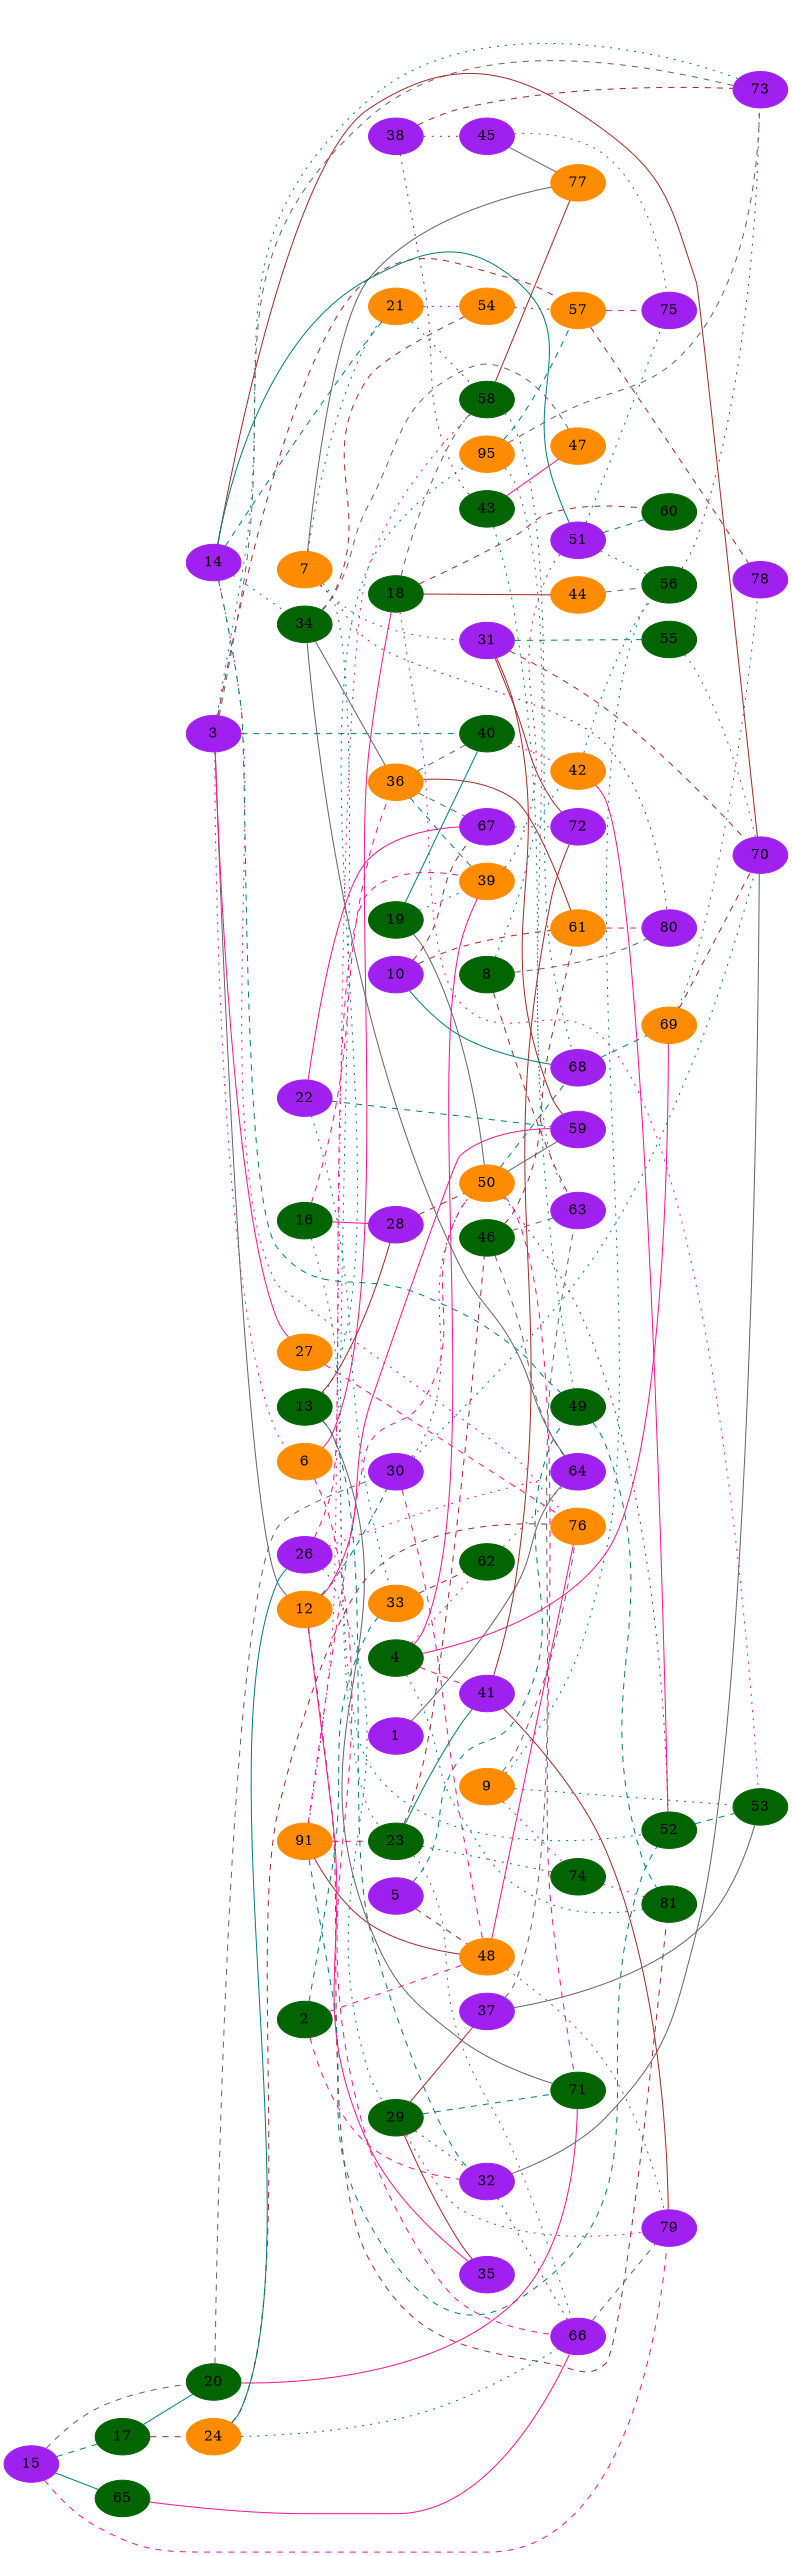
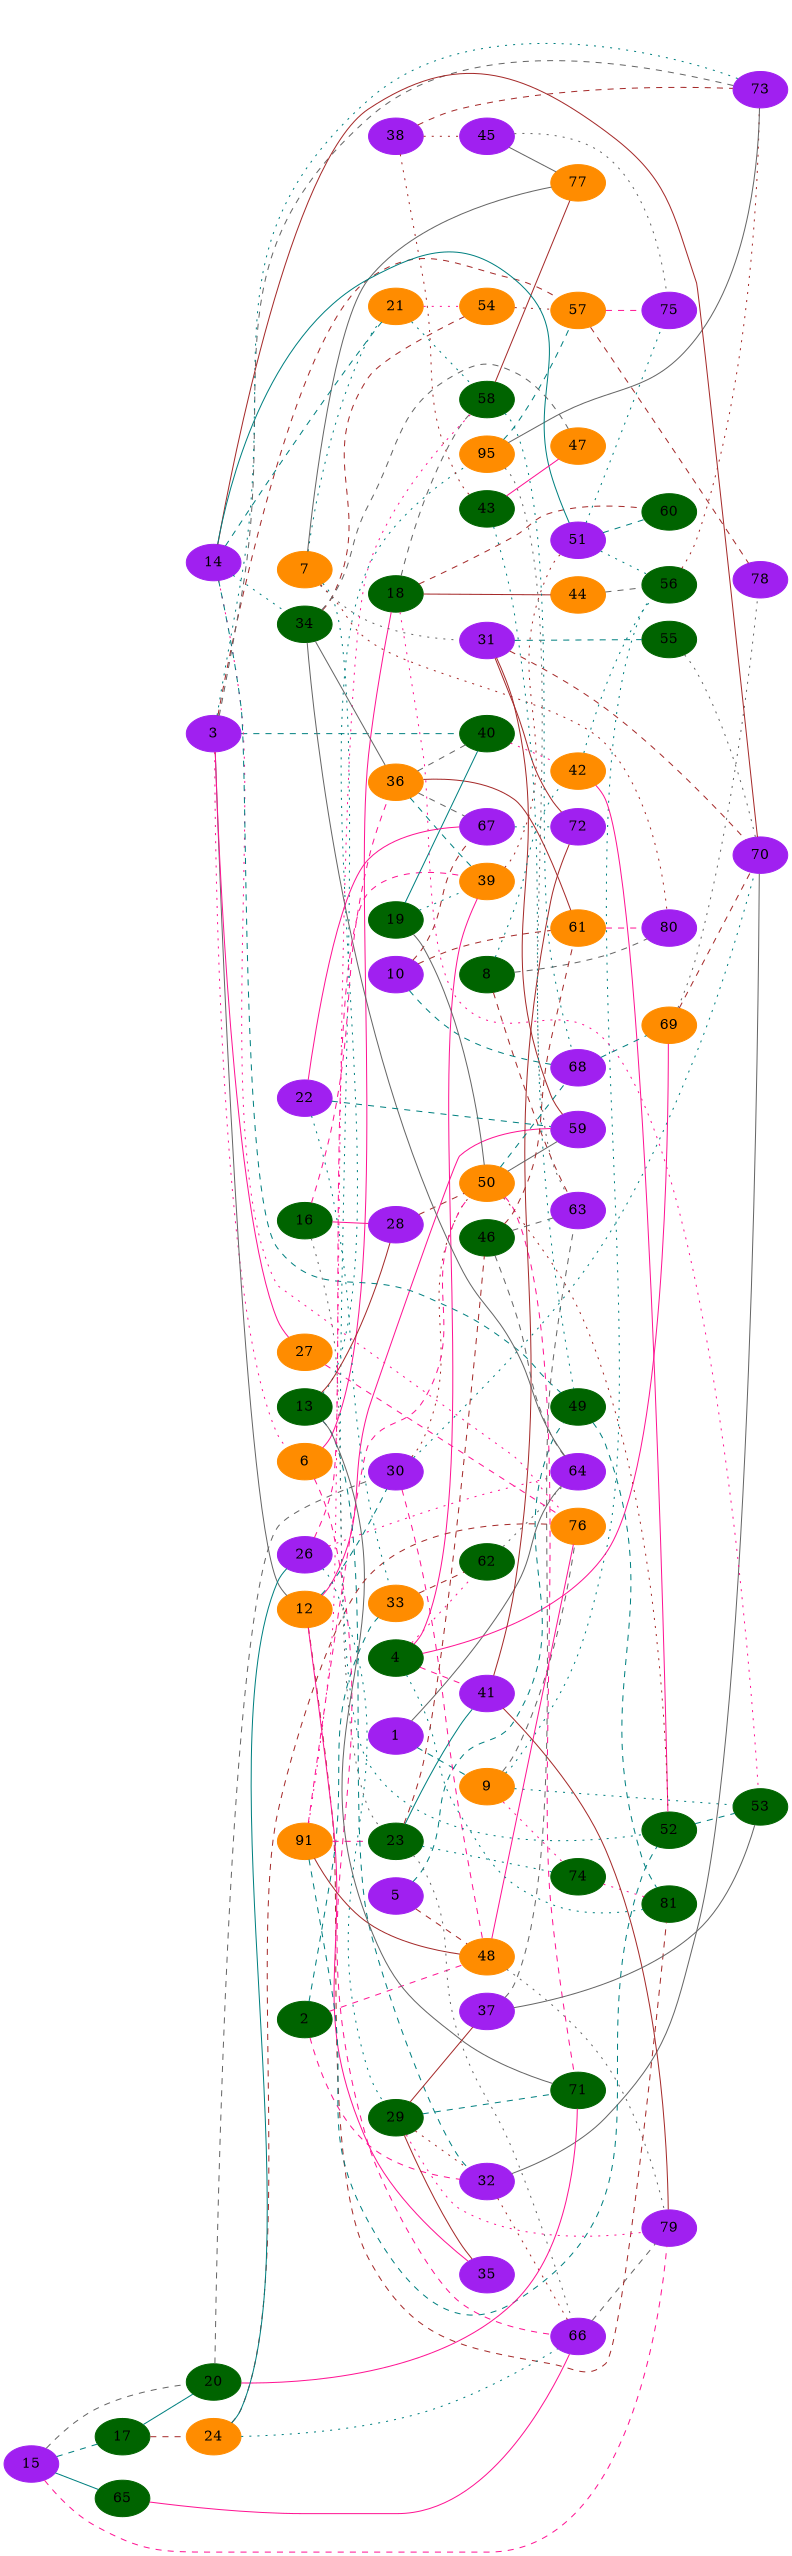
  graph {
    rankdir=LR
    node [color=purple style=filled]
    edge [color=teal style=dashed]
    9 [color=darkorange]
    1
    64
    53 [color=darkgreen]
    56 [color=darkgreen]
    74 [color=darkgreen]
    76 [color=darkorange]
    2 [color=darkgreen]
    32
    33 [color=darkorange]
    48 [color=darkorange]
    66
    70
    62 [color=darkgreen]
    79
    6 [color=darkorange]
    3
    12 [color=darkorange]
    27 [color=darkorange]
    40 [color=darkgreen]
    57 [color=darkorange]
    73
    18 [color=darkgreen]
    81 [color=darkgreen]
    30
    35
    59
    42 [color=darkorange]
    75
    78
    4 [color=darkgreen]
    39 [color=darkorange]
    41
    69 [color=darkorange]
    51
    72
    5
    49 [color=darkgreen]
    58 [color=darkgreen]
    44 [color=darkorange]
    60 [color=darkgreen]
    7 [color=darkorange]
    21 [color=darkorange]
    31
    52 [color=darkgreen]
    77 [color=darkorange]
    80
    54 [color=darkorange]
    55 [color=darkgreen]
    8 [color=darkgreen]
    63
    61 [color=darkorange]
    10
    67
    68
    n56 [color=darkorange label=91]
    23 [color=darkgreen]
    50 [color=darkorange]
    46 [color=darkgreen]
    71 [color=darkgreen]
    13 [color=darkgreen]
    n62 [color=darkorange label=95]
    28
    14
    34 [color=darkgreen]
    36 [color=darkorange]
    47 [color=darkorange]
    17 [color=darkgreen]
    15
    20 [color=darkgreen]
    65 [color=darkgreen]
    24 [color=darkorange]
    16 [color=darkgreen]
    26
    19 [color=darkgreen]
    22
    29 [color=darkgreen]
    37
    38
    43 [color=darkgreen]
    45
    9 -- 53 [style=dotted]
    9 -- 56 [style=dotted]
    9 -- 74 [color=deeppink style=dotted]
    9 -- 76 [color=gray40]
+   1 -- 9
    1 -- 64 [color=gray40 style=solid]
    56 -- 73 [color=brown style=dotted]
    74 -- 81 [color=deeppink style=dotted]
    2 -- 32 [color=deeppink]
    2 -- 33
    2 -- 48 [color=deeppink]
    32 -- 66 [color=brown style=dotted]
    32 -- 70 [color=gray40 style=solid]
    33 -- 62 [color=brown]
    48 -- 76 [color=deeppink style=solid]
    48 -- 79 [color=gray40 style=dotted]
    66 -- 79 [color=gray40]
    62 -- 64 [color=gray40 style=dotted]
    6 -- 66 [color=deeppink]
    6 -- 18 [color=deeppink style=solid]
    3 -- 6 [color=deeppink style=dotted]
    3 -- 12 [color=gray40 style=solid]
    3 -- 27 [color=deeppink style=solid]
    3 -- 40
    3 -- 57 [color=brown]
    3 -- 73 [color=gray40]
    3 -- 73 [style=dotted]
    12 -- 81 [color=brown]
    12 -- 30
    12 -- 35 [color=deeppink style=solid]
    12 -- 59 [color=deeppink style=solid]
    27 -- 76 [color=deeppink]
    40 -- 42 [color=deeppink style=dotted]
    57 -- 75 [color=deeppink]
    57 -- 78 [color=brown]
    18 -- 53 [color=deeppink style=dotted]
    18 -- 58 [color=gray40]
    18 -- 44 [color=brown style=solid]
    18 -- 60 [color=brown]
    30 -- 48 [color=deeppink]
    30 -- 70 [style=dotted]
    30 -- 50 [color=brown style=dotted]
    42 -- 56 [style=dotted]
    42 -- 52 [color=deeppink style=solid]
    4 -- 62 [color=deeppink style=dotted]
    4 -- 81 [style=dotted]
    4 -- 39 [color=deeppink style=solid]
    4 -- 41 [color=deeppink]
    4 -- 69 [color=deeppink style=solid]
    39 -- 51 [color=brown style=dotted]
    41 -- 79 [color=brown style=solid]
    41 -- 72 [color=brown style=solid]
    69 -- 70 [color=brown]
    69 -- 78 [color=gray40 style=dotted]
    51 -- 56 [style=dotted]
    51 -- 75 [style=dotted]
    51 -- 60
    5 -- 48 [color=brown]
    5 -- 49
    49 -- 81
    58 -- 77 [color=brown style=solid]
    58 -- 68 [style=dotted]
    44 -- 56 [color=gray40]
    7 -- 21 [style=dotted]
    7 -- 31 [color=gray40 style=dotted]
    7 -- 52 [style=dotted]
    7 -- 77 [color=gray40 style=solid]
    7 -- 80 [color=brown style=dotted]
    21 -- 58 [style=dotted]
    21 -- 54 [color=deeppink style=dotted]
    31 -- 70 [color=brown]
    31 -- 59 [color=brown style=solid]
    31 -- 72 [color=brown style=solid]
    31 -- 55
    52 -- 53
    54 -- 57 [color=brown style=dotted]
    55 -- 70 [color=gray40 style=dotted]
    8 -- 42 [style=dotted]
    8 -- 80 [color=gray40]
    8 -- 63 [color=brown]
    61 -- 80 [color=deeppink]
    10 -- 61 [color=brown]
    10 -- 67 [color=brown]
-   10 -- 68 [style=solid]
+   10 -- 68
    67 -- 72 [style=dotted]
    68 -- 69
    n56 -- 48 [color=brown style=solid]
    n56 -- 58 [color=deeppink style=dotted]
    n56 -- 52
    n56 -- 23 [color=deeppink]
    n56 -- 50 [color=deeppink]
    23 -- 74 [style=dotted]
    23 -- 66 [color=gray40 style=dotted]
    23 -- 41 [style=solid]
    23 -- 46 [color=brown]
    50 -- 59 [color=gray40 style=solid]
    50 -- 52 [color=brown style=dotted]
    50 -- 68
    50 -- 71 [color=deeppink]
    46 -- 64 [color=gray40]
    46 -- 63 [color=gray40]
    46 -- 61 [color=brown]
    13 -- 32
    13 -- 71 [color=gray40 style=solid]
    13 -- n62 [style=dotted]
    13 -- 28 [color=brown style=solid]
    n62 -- 57
-   n62 -- 73 [color=gray40]
+   n62 -- 73 [color=gray40 style=solid]
    n62 -- 63 [color=gray40 style=dotted]
    28 -- 50 [color=brown]
    14 -- 76 [color=deeppink style=dotted]
    14 -- 70 [color=brown style=solid]
    14 -- 51 [style=solid]
    14 -- 49
    14 -- 21
    14 -- 34 [style=dotted]
    34 -- 64 [color=gray40 style=solid]
    34 -- 54 [color=brown]
    34 -- 36 [color=gray40 style=solid]
    34 -- 47 [color=gray40]
    36 -- 40 [color=gray40]
    36 -- 39
    36 -- 61 [color=brown style=solid]
    36 -- 67 [color=gray40]
    17 -- 20 [style=solid]
    17 -- 24 [color=brown]
    15 -- 79 [color=deeppink]
    15 -- 17
    15 -- 20 [color=gray40]
    15 -- 65 [style=solid]
    20 -- 30 [color=gray40]
    20 -- 71 [color=deeppink style=solid]
    65 -- 66 [color=deeppink style=solid]
    24 -- 76 [color=brown]
    24 -- 66 [style=dotted]
    24 -- 26 [style=solid]
    16 -- 23 [color=gray40 style=dotted]
    16 -- 28 [color=deeppink style=solid]
    16 -- 36 [color=deeppink]
    26 -- 64 [color=deeppink style=dotted]
    26 -- 39 [color=deeppink]
    26 -- 29 [style=dotted]
    19 -- 40 [style=solid]
    19 -- 39 [style=dotted]
    19 -- 50 [color=gray40 style=solid]
    22 -- 33 [style=dotted]
    22 -- 59
    22 -- 67 [color=deeppink style=solid]
    29 -- 32 [color=brown style=dotted]
    29 -- 79 [color=deeppink style=dotted]
    29 -- 35 [color=brown style=solid]
    29 -- 71
    29 -- 37 [color=brown style=solid]
    37 -- 53 [color=gray40 style=solid]
    37 -- 63 [color=gray40]
    38 -- 73 [color=brown]
    38 -- 43 [color=brown style=dotted]
    38 -- 45 [color=brown style=dotted]
    43 -- 49 [style=dotted]
    43 -- 47 [color=deeppink style=solid]
    45 -- 75 [color=gray40 style=dotted]
    45 -- 77 [color=gray40 style=solid]
  }
